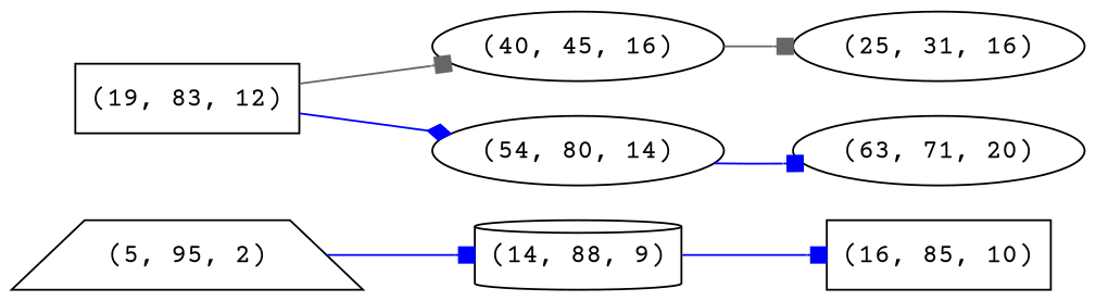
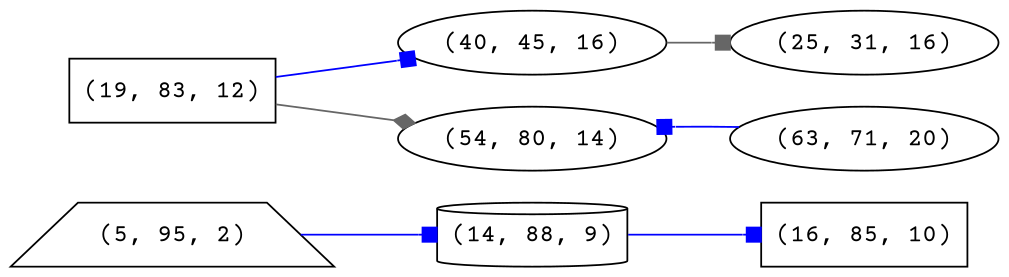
  digraph {
    fontname="Courier Prime"
    rankdir=LR
    node [fontname="Courier Prime" shape=ellipse]
    edge [arrowhead=box color=blue fontname="Courier Prime"]
    "(5, 95, 2)" [shape=trapezium]
    "(14, 88, 9)" [shape=cylinder]
    "(16, 85, 10)" [shape=box]
    "(19, 83, 12)" [shape=box]
    "(40, 45, 16)"
    "(54, 80, 14)"
    "(25, 31, 16)"
    "(63, 71, 20)"
    "(5, 95, 2)" -> "(14, 88, 9)"
    "(14, 88, 9)" -> "(16, 85, 10)"
-   "(19, 83, 12)" -> "(40, 45, 16)" [color=gray40]
-   "(19, 83, 12)" -> "(54, 80, 14)" [arrowhead=diamond]
+   "(19, 83, 12)" -> "(40, 45, 16)"
+   "(19, 83, 12)" -> "(54, 80, 14)" [arrowhead=diamond color=gray40]
    "(40, 45, 16)" -> "(25, 31, 16)" [color=gray40]
-   "(54, 80, 14)" -> "(63, 71, 20)"
+   "(63, 71, 20)" -> "(54, 80, 14)"
  }
